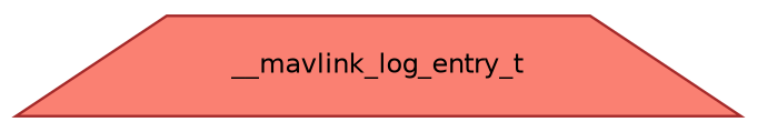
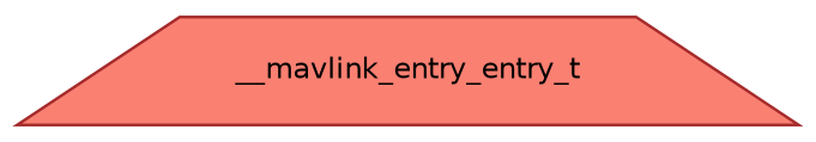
  digraph {
    rankdir=LR
-   n1 [color=brown fillcolor=salmon fontname=Helvetica fontsize=10 height=0.2 label=__mavlink_log_entry_t shape=trapezium style=filled width=0.4]
+   n1 [color=brown fillcolor=salmon fontname=Helvetica fontsize=10 height=0.2 label=__mavlink_entry_entry_t shape=trapezium style=filled width=0.4]
  }
